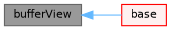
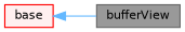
  digraph {
    rankdir=LR
    node [fontname=Helvetica fontsize=10 shape=box style=filled]
    n1 [color=gray40 fillcolor=grey60 fontcolor=black height=0.2 label=bufferView width=0.4]
    n2 [color=red fillcolor="#FFF0F0" height=0.2 label=base width=0.4]
-   n1 -> n2 [color=steelblue1 dir=back fontname=Helvetica fontsize=10 labelfontname=Helvetica labelfontsize=10 style=solid]
+   n2 -> n1 [color=steelblue1 dir=back fontname=Helvetica fontsize=10 labelfontname=Helvetica labelfontsize=10 style=solid]
  }
